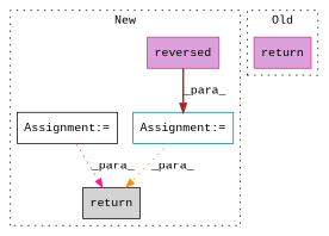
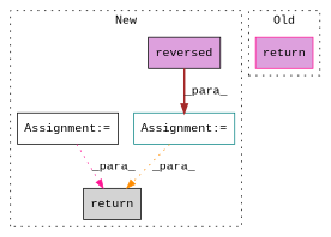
  digraph {
    fontname="Liberation Mono"
    node [a=7 l=7 shape=box style=filled fillcolor=plum color=deeppink fontname="Liberation Mono"]
    edge [style=dotted fontname="Liberation Mono"]
-   n1 [a=32 l="9,1" label=reversed s="6222,6241"]
+   n1 [a=32 l="9,1" label=reversed s="6222,6241" color=black]
    n2 [l="53,2" label="Assignment:=" s="6158,6242" fillcolor=white color=teal]
    n3 [a=41 label=return s=6543 fillcolor=lightgrey color=black]
    n4 [l=1 label="Assignment:=" s=6118 fillcolor=white color=black]
    n5 [a=41 label=return s=5777]
    subgraph cluster_1 {
      label=New
      style=dotted
      n1
      n2
      n3
      n4
    }
    subgraph cluster_2 {
      label=Old
      style=dotted
      n5
    }
    n1 -> n2 [label=_para_ color=brown style=bold]
    n2 -> n3 [label=_para_ color=darkorange]
    n4 -> n3 [label=_para_ color=deeppink]
  }
